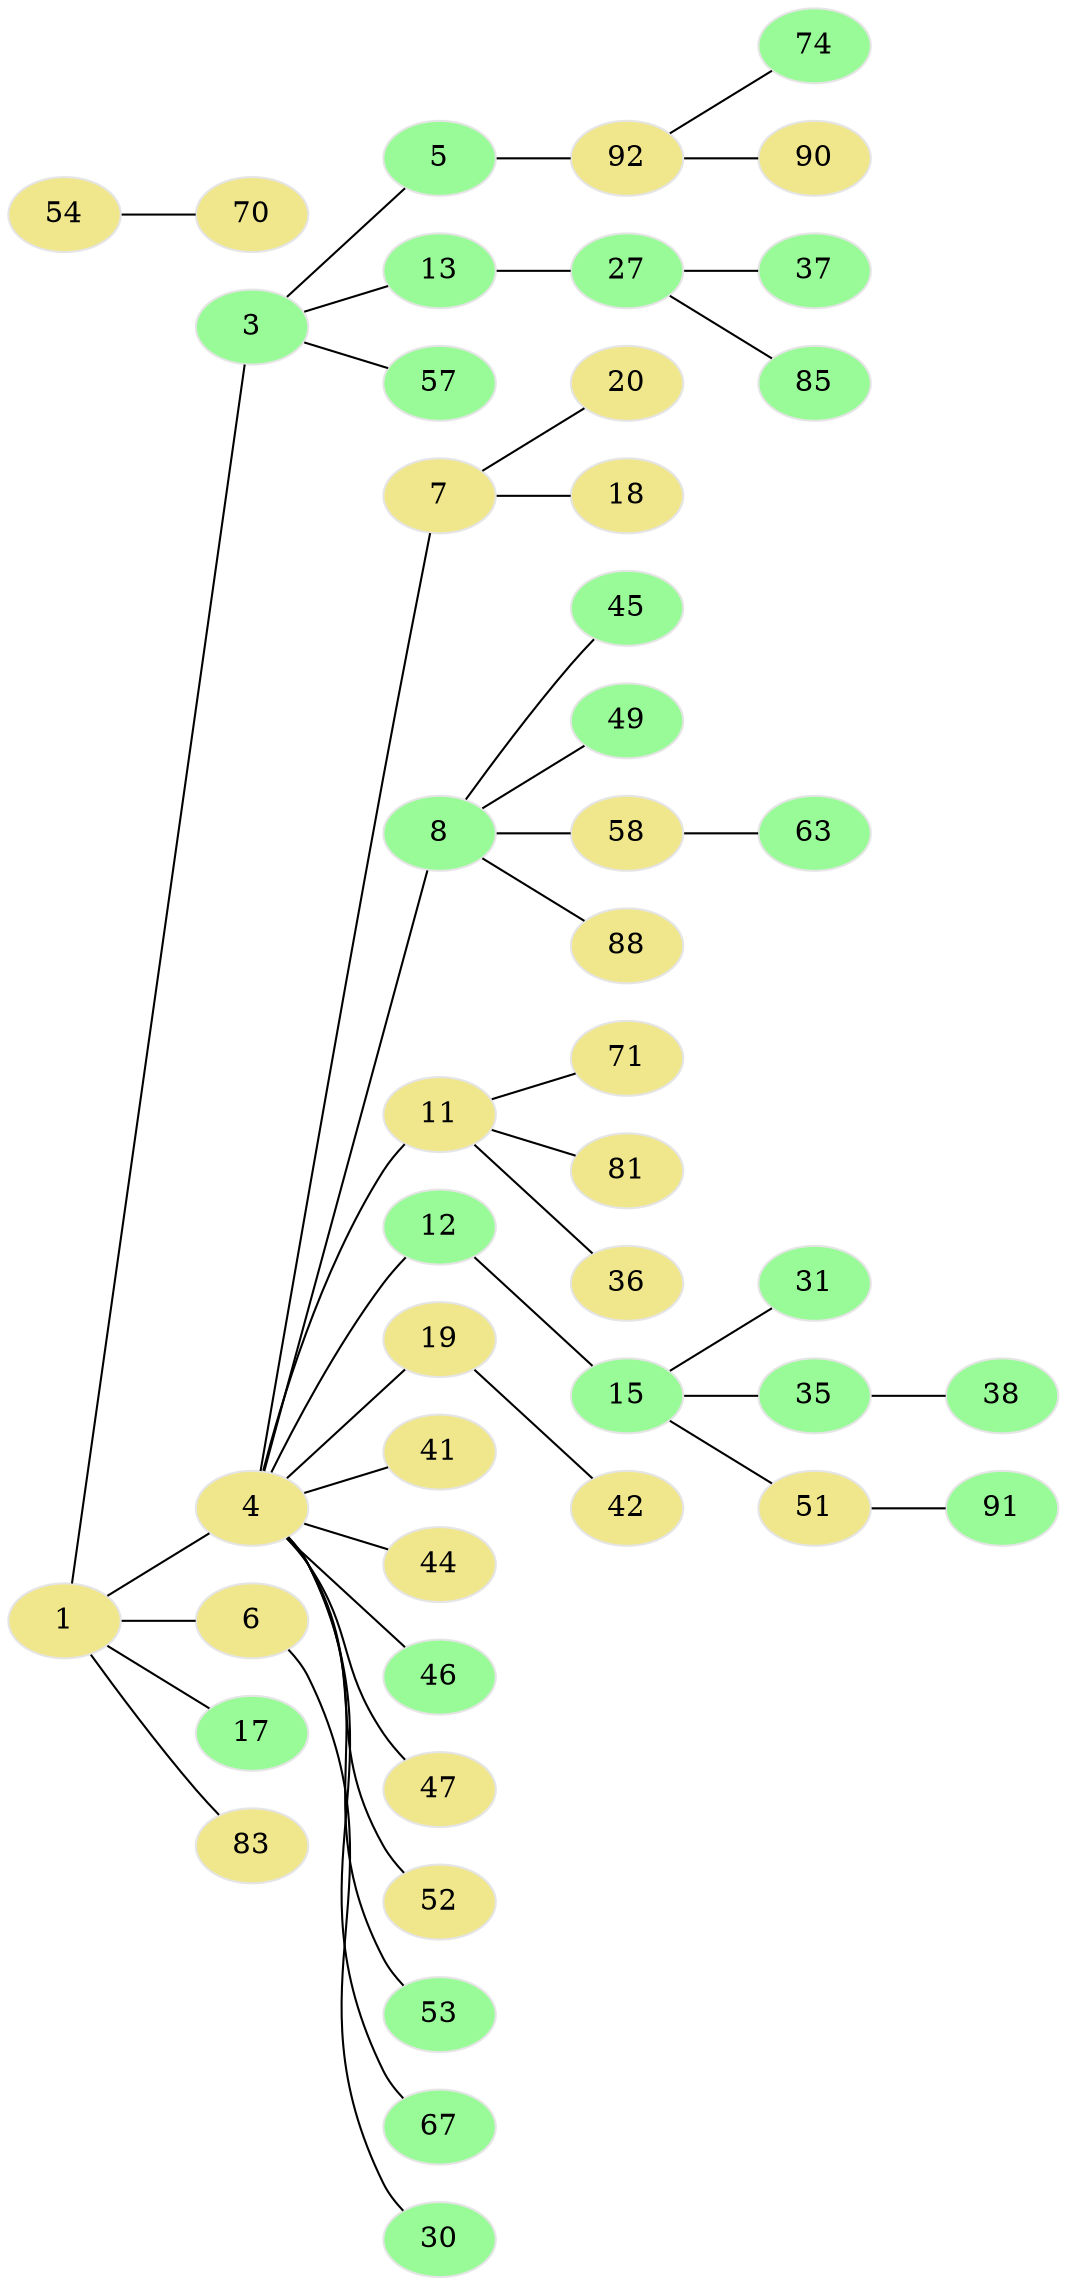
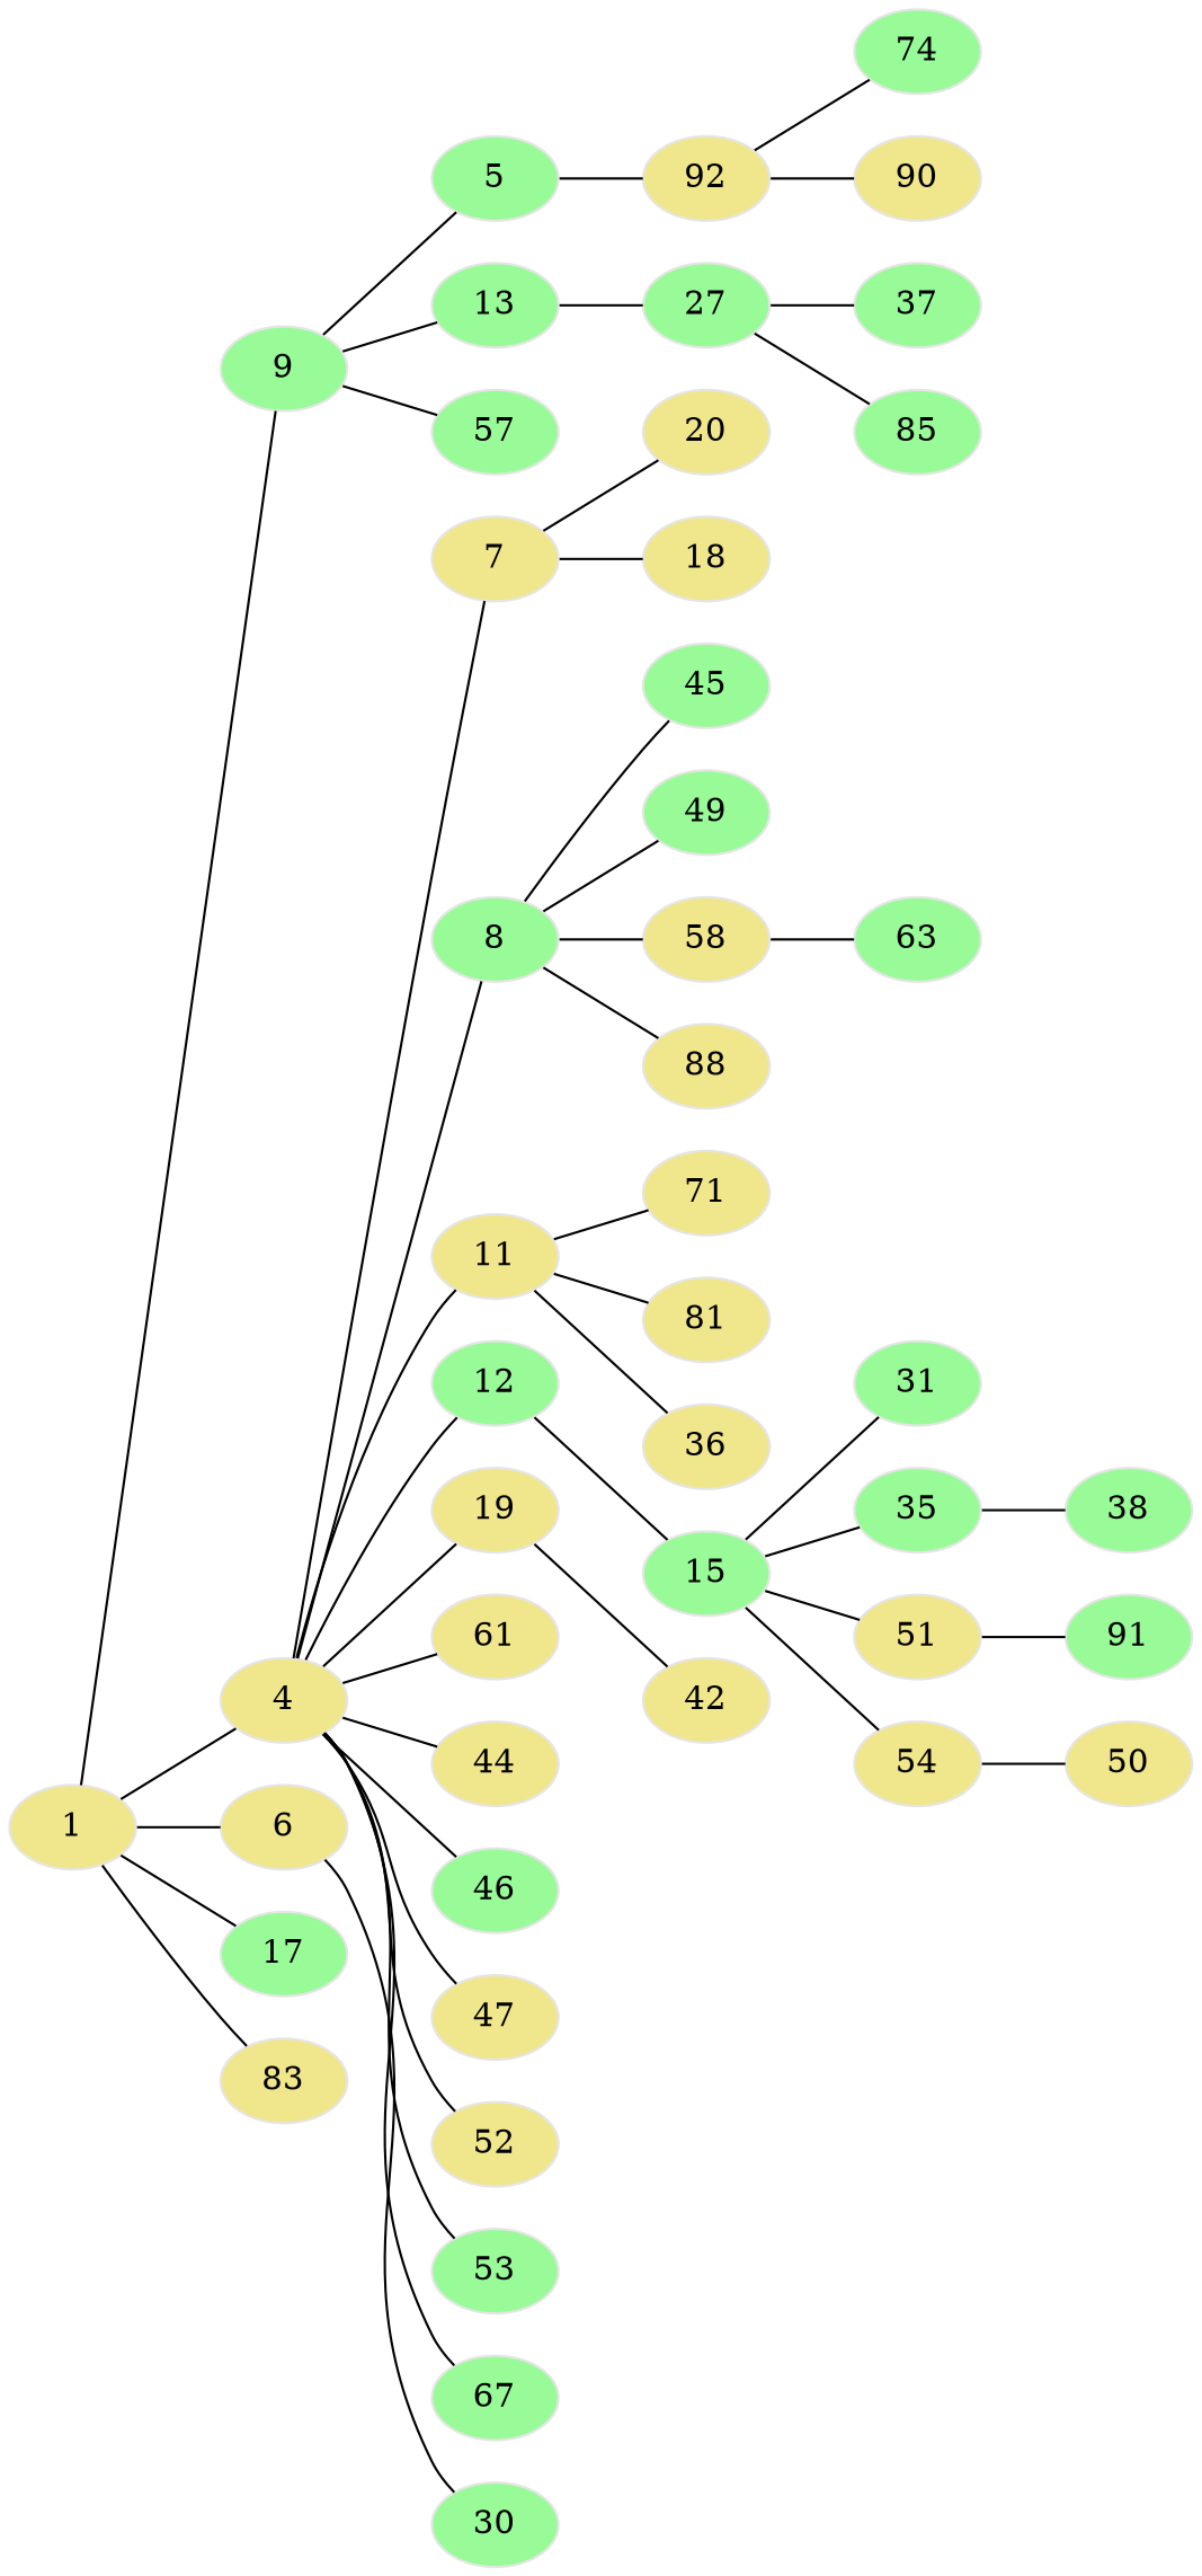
  graph {
    fontname="DejaVu Serif"
    rankdir=LR
    node [color=gray90 fillcolor=khaki fontname="DejaVu Serif" style=filled]
    edge [fontname="DejaVu Serif"]
    1 [super="+2"]
-   3 [fillcolor=palegreen super="+62"]
+   3 [fillcolor=palegreen super="+62" label=9]
    4 [super="+9+25+61"]
    6 [super="+75+68+36+26+10"]
    17 [fillcolor=palegreen super="+76+21"]
    83
    5 [fillcolor=palegreen]
    13 [fillcolor=palegreen super="+77+18"]
    57 [fillcolor=palegreen]
    7
    8 [fillcolor=palegreen super="+23+24+33+14"]
    11 [super="+60"]
    12 [fillcolor=palegreen super="+16"]
    19
-   41 [super="+56"]
+   41 [super="+56" label=61]
    44
    46 [fillcolor=palegreen]
    47
    52
    53 [fillcolor=palegreen]
    67 [fillcolor=palegreen]
    30 [fillcolor=palegreen]
    n23 [label=92]
    27 [fillcolor=palegreen super="+34+84"]
    20 [super="+59+64"]
    n26 [label=18 super="+29"]
    45 [fillcolor=palegreen super="+95"]
    49 [fillcolor=palegreen]
    58
    88
    71
    81
    n33 [label=36]
    15 [fillcolor=palegreen super="+22+43+79"]
    42
    74 [fillcolor=palegreen super="+78"]
    90
    63 [fillcolor=palegreen]
    31 [fillcolor=palegreen]
    35 [fillcolor=palegreen]
    51
    54 [super="+55"]
    37 [fillcolor=palegreen]
    85 [fillcolor=palegreen]
    38 [fillcolor=palegreen]
    91 [fillcolor=palegreen]
-   70
+   70 [label=50]
    1 -- 3
    1 -- 4
    1 -- 6
    1 -- 17
    1 -- 83
    3 -- 5
    3 -- 13
    3 -- 57
    4 -- 7
    4 -- 8
    4 -- 11
    4 -- 12
    4 -- 19
    4 -- 41
    4 -- 44
    4 -- 46
    4 -- 47
    4 -- 52
    4 -- 53
    4 -- 67
    6 -- 30
    5 -- n23
    13 -- 27
    7 -- 20
    7 -- n26
    8 -- 45
    8 -- 49
    8 -- 58
    8 -- 88
    11 -- 71
    11 -- 81
    11 -- n33
    12 -- 15
    19 -- 42
    n23 -- 74
    n23 -- 90
    27 -- 37
    27 -- 85
    58 -- 63
    15 -- 31
    15 -- 35
    15 -- 51
+   15 -- 54
    35 -- 38
    51 -- 91
    54 -- 70
  }
